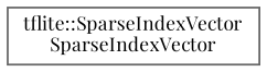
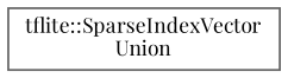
  digraph {
    rankdir=TB
    fontname="Playfair Display"
-   n1 [color=grey40 fillcolor=white fontname="Playfair Display" fontsize=10 height=0.2 label="tflite::SparseIndexVector\lSparseIndexVector" shape=box style=filled width=0.4]
+   n1 [color=grey40 fillcolor=white fontname="Playfair Display" fontsize=10 height=0.2 label="tflite::SparseIndexVector\lUnion" shape=box style=filled width=0.4]
  }
